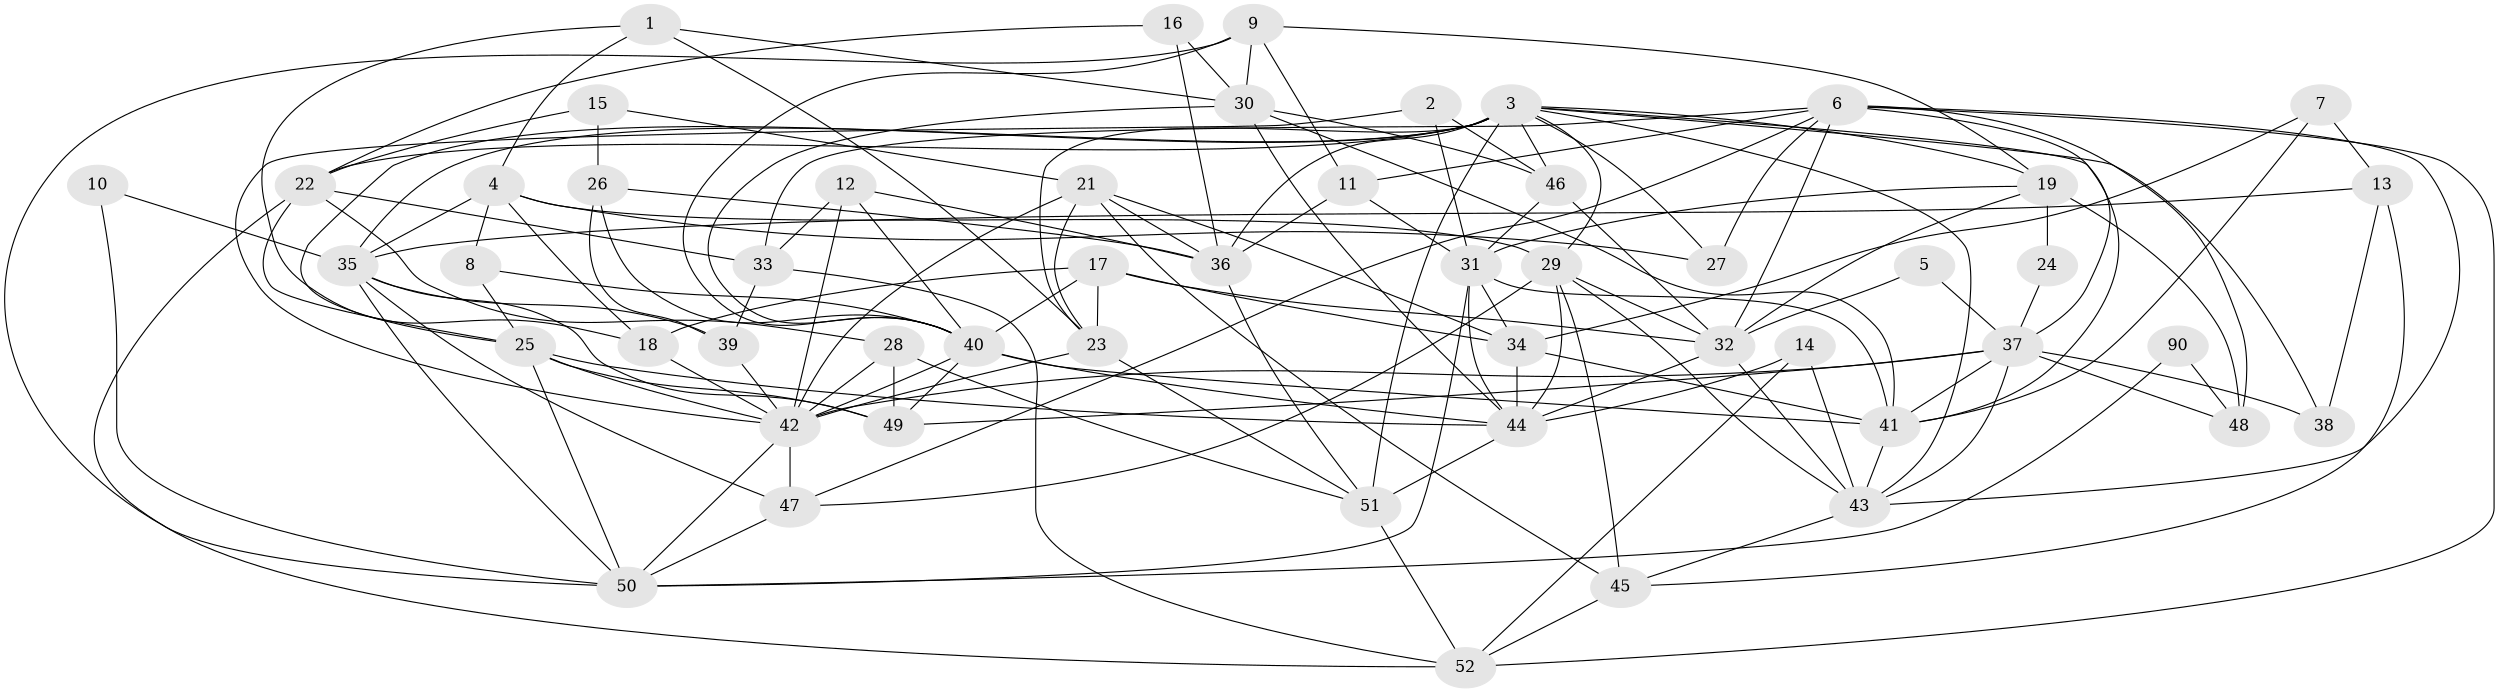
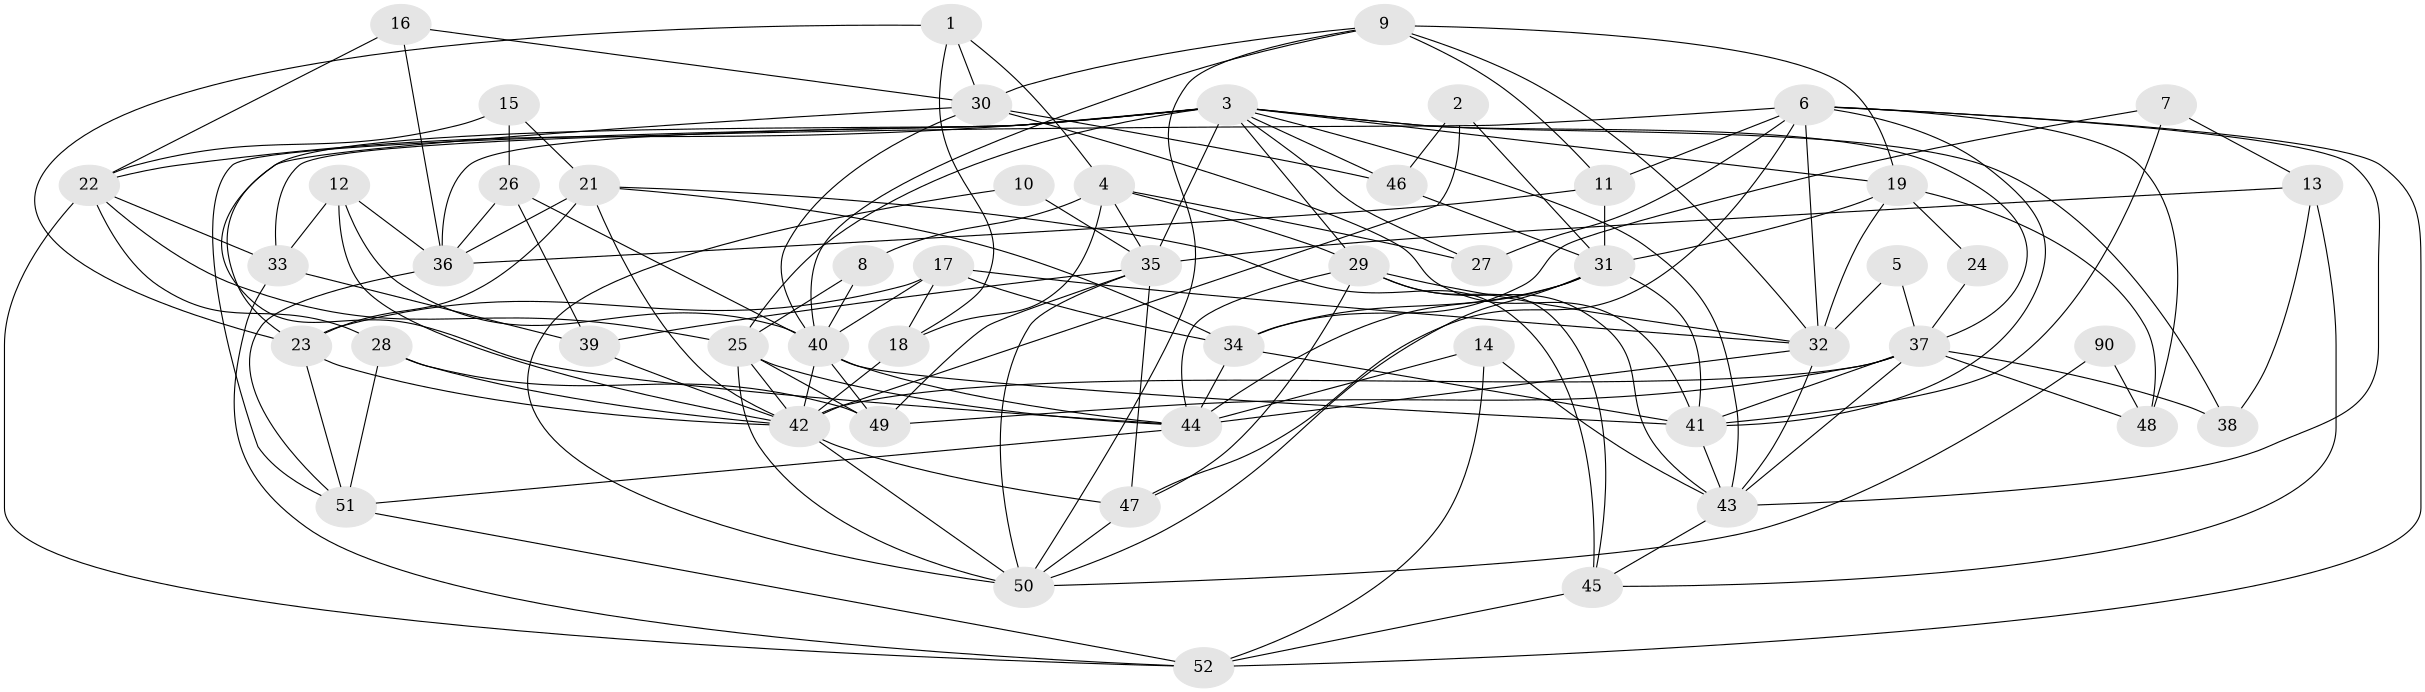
  graph {
    node [color=gray90 style=filled]
    edge [weight=1.0]
    1
    4
    18
    23
    30
    27
    29
    35
    8
    42
    51
    46
    41
    40
    44
    2
    31
    34
    50
    47
    3
    19
    22
    25
    36
    37
    38
    43
    32
    48
    24
    33
    52
    28
    49
    45
    39
    5
    6
    11
    7
    13
    9
    10
    12
    14
    15
    21
    26
    16
    17
    n52 [label=90]
    1 -- 4
    1 -- 18
    1 -- 23
    1 -- 30
    4 -- 18
    4 -- 27
    4 -- 29
    4 -- 35
    4 -- 8
    18 -- 42
    23 -- 42
    23 -- 51
    30 -- 46
    30 -- 41
    30 -- 40
    30 -- 44
    29 -- 44
    29 -- 47
    29 -- 43
    29 -- 32
    29 -- 45
    35 -- 50
    35 -- 47
    35 -- 49
    35 -- 39
    8 -- 40
    8 -- 25
    42 -- 50
    42 -- 47
    51 -- 52
    46 -- 31
    41 -- 43
    40 -- 42
    40 -- 41
    40 -- 44
    40 -- 49
    44 -- 51 [weight=2.0]
    2 -- 42
    2 -- 46
    2 -- 31
    31 -- 41
    31 -- 44
    31 -- 34
    31 -- 50
    34 -- 41
    34 -- 44
    47 -- 50
    3 -- 23
    3 -- 27
    3 -- 29
    3 -- 35
    3 -- 51 [weight=2.0]
    3 -- 46
    3 -- 19
    3 -- 22
    3 -- 25
    3 -- 36 [weight=2.0]
    3 -- 37
    3 -- 38
    3 -- 43
    19 -- 31
    19 -- 32
    19 -- 48
    19 -- 24
    22 -- 25
    22 -- 33
    22 -- 52
    22 -- 28
    25 -- 42
    25 -- 44
    25 -- 50
    25 -- 49
    36 -- 51
    37 -- 42
    37 -- 41
    37 -- 38
    37 -- 43
    37 -- 48
    37 -- 49
    43 -- 45
    32 -- 44 [weight=2.0]
    32 -- 43
    24 -- 37 [weight=2.0]
    33 -- 52
    33 -- 39
    28 -- 42
    28 -- 51
    28 -- 49
    45 -- 52
    39 -- 42
    5 -- 37
    5 -- 32
    6 -- 27
    6 -- 41
    6 -- 47
    6 -- 43
    6 -- 32
    6 -- 48 [weight=2.0]
    6 -- 33
    6 -- 52
    6 -- 11
    11 -- 31
    11 -- 36
    7 -- 41 [weight=2.0]
    7 -- 34
    7 -- 13
    13 -- 35
    13 -- 38
    13 -- 45
    9 -- 30
    9 -- 40
    9 -- 50
    9 -- 19
-   46 -- 32
+   9 -- 32
    9 -- 11
    10 -- 35
    10 -- 50
    12 -- 42
    12 -- 40
    12 -- 36
    12 -- 33
    14 -- 44
    14 -- 43
    14 -- 52
    15 -- 22
    15 -- 21
    15 -- 26
    21 -- 23
    21 -- 42
    21 -- 34
    21 -- 36
    21 -- 45
    26 -- 40
    26 -- 36
    26 -- 39
    16 -- 30
    16 -- 22
    16 -- 36
    17 -- 18
    17 -- 23
    17 -- 40
    17 -- 34
    17 -- 32
    n52 -- 50
    n52 -- 48
  }
